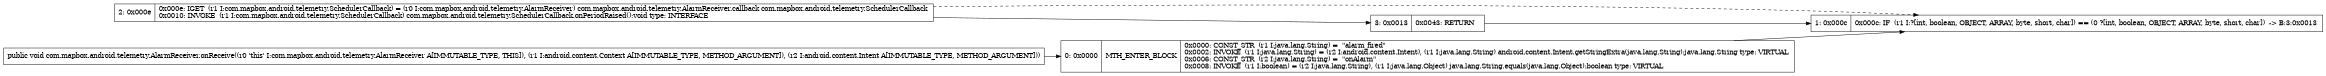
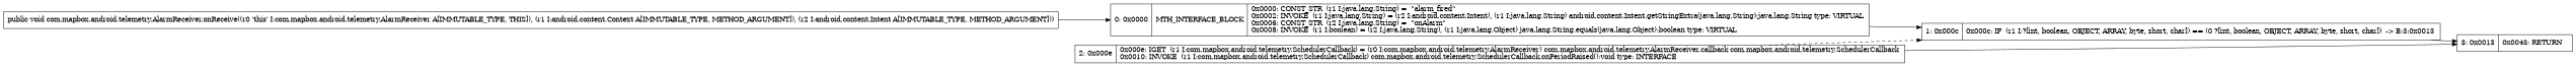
  digraph {
    rankdir=LR
    node [shape=record]
-   n1 [label="{0\:\ 0x0000|MTH_ENTER_BLOCK\l|0x0000: CONST_STR  (r1 I:java.lang.String) =  \"alarm_fired\" \l0x0002: INVOKE  (r1 I:java.lang.String) = (r2 I:android.content.Intent), (r1 I:java.lang.String) android.content.Intent.getStringExtra(java.lang.String):java.lang.String type: VIRTUAL \l0x0006: CONST_STR  (r2 I:java.lang.String) =  \"onAlarm\" \l0x0008: INVOKE  (r1 I:boolean) = (r2 I:java.lang.String), (r1 I:java.lang.Object) java.lang.String.equals(java.lang.Object):boolean type: VIRTUAL \l}"]
+   n1 [label="{0\:\ 0x0000|MTH_INTERFACE_BLOCK\l|0x0000: CONST_STR  (r1 I:java.lang.String) =  \"alarm_fired\" \l0x0002: INVOKE  (r1 I:java.lang.String) = (r2 I:android.content.Intent), (r1 I:java.lang.String) android.content.Intent.getStringExtra(java.lang.String):java.lang.String type: VIRTUAL \l0x0006: CONST_STR  (r2 I:java.lang.String) =  \"onAlarm\" \l0x0008: INVOKE  (r1 I:boolean) = (r2 I:java.lang.String), (r1 I:java.lang.Object) java.lang.String.equals(java.lang.Object):boolean type: VIRTUAL \l}"]
    n2 [label="{1\:\ 0x000c|0x000c: IF  (r1 I:?[int, boolean, OBJECT, ARRAY, byte, short, char]) == (0 ?[int, boolean, OBJECT, ARRAY, byte, short, char])  \-\> B:3:0x0013 \l}"]
    n3 [label="{3\:\ 0x0013|0x0043: RETURN   \l}"]
    n4 [label="{2\:\ 0x000e|0x000e: IGET  (r1 I:com.mapbox.android.telemetry.SchedulerCallback) = (r0 I:com.mapbox.android.telemetry.AlarmReceiver) com.mapbox.android.telemetry.AlarmReceiver.callback com.mapbox.android.telemetry.SchedulerCallback \l0x0010: INVOKE  (r1 I:com.mapbox.android.telemetry.SchedulerCallback) com.mapbox.android.telemetry.SchedulerCallback.onPeriodRaised():void type: INTERFACE \l}"]
    n5 [label="{public void com.mapbox.android.telemetry.AlarmReceiver.onReceive((r0 'this' I:com.mapbox.android.telemetry.AlarmReceiver A[IMMUTABLE_TYPE, THIS]), (r1 I:android.content.Context A[IMMUTABLE_TYPE, METHOD_ARGUMENT]), (r2 I:android.content.Intent A[IMMUTABLE_TYPE, METHOD_ARGUMENT])) }"]
    n1 -> n2
-   n3 -> n2
+   n2 -> n3
    n4 -> n2 [style=dashed]
    n4 -> n3
    n5 -> n1
  }
